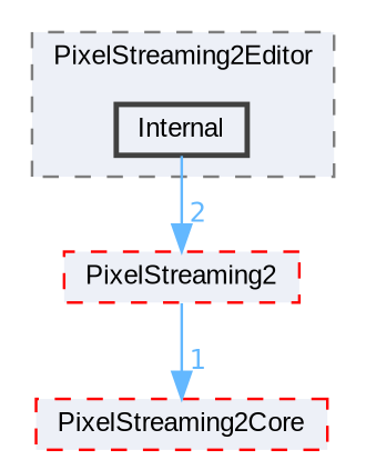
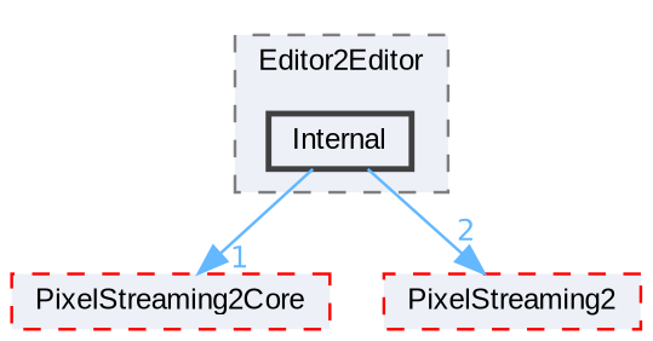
  digraph {
    compound=true
    fontname="Liberation Sans"
    node [color=red fillcolor="#edf0f7" fontname="Liberation Sans" fontsize=10 shape=box style="filled,dashed"]
    edge [color=steelblue1 fontcolor=steelblue1 fontname="Liberation Sans" fontsize=10 labeldistance=1.5 labelfontname=Helvetica labelfontsize=10]
    n1 [color=grey25 height=0.2 label=Internal style="filled,bold" width=0.4]
    n2 [height=0.2 label=PixelStreaming2Core width=0.4]
    n3 [height=0.2 label=PixelStreaming2 width=0.4]
    subgraph cluster_1 {
      bgcolor="#edf0f7"
      fontsize=10
-     label=PixelStreaming2Editor
+     label=Editor2Editor
      pencolor=grey50
      style="filled,dashed"
      n1
    }
-   n3 -> n2 [headlabel=1]
+   n1 -> n2 [headlabel=1]
    n1 -> n3 [headlabel=2]
  }
